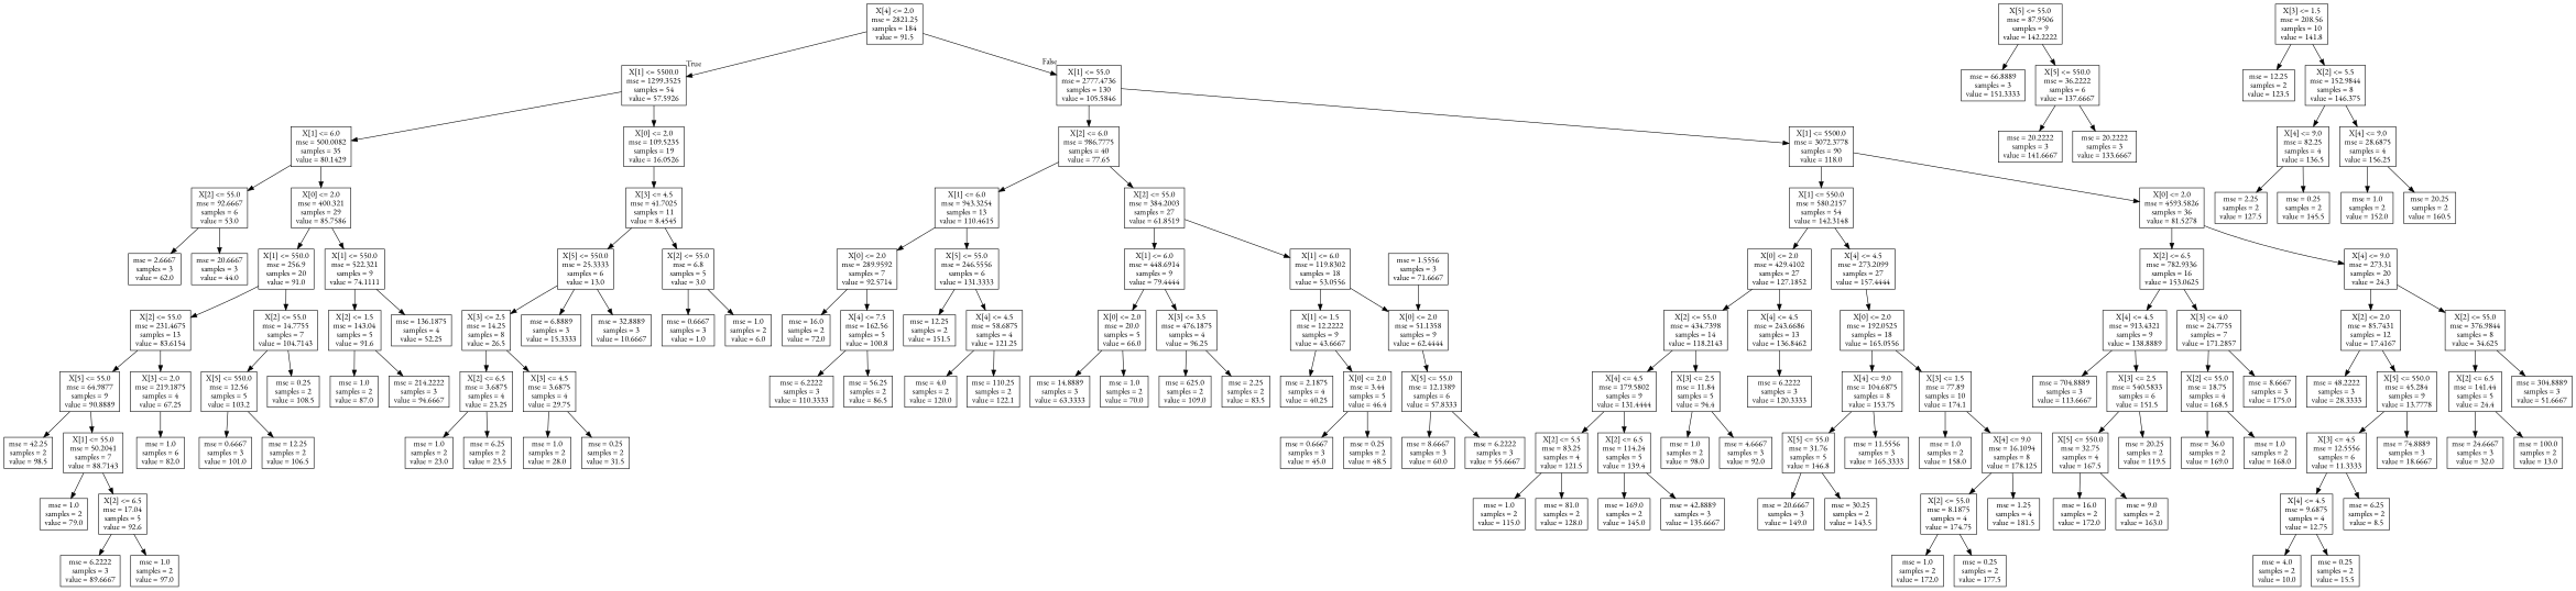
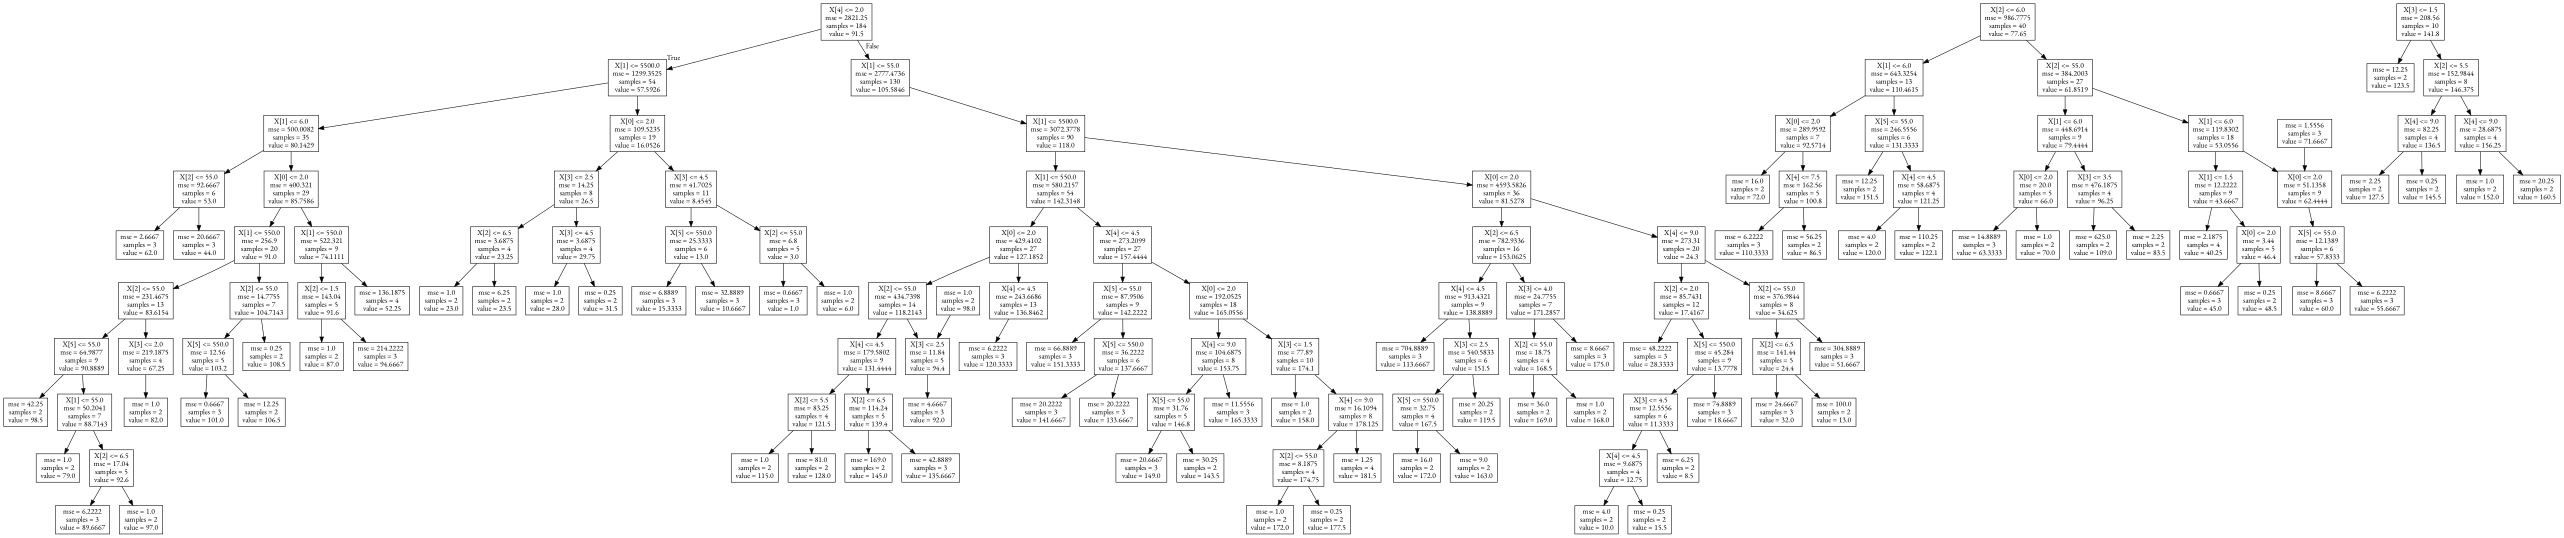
  digraph {
    fontname="EB Garamond"
    node [fontname="EB Garamond" shape=box]
    edge [fontname="EB Garamond"]
    n1 [label="X[4] <= 2.0\nmse = 2821.25\nsamples = 184\nvalue = 91.5"]
    n2 [label="X[1] <= 5500.0\nmse = 1299.3525\nsamples = 54\nvalue = 57.5926"]
    n3 [label="X[1] <= 55.0\nmse = 2777.4736\nsamples = 130\nvalue = 105.5846"]
    n4 [label="X[1] <= 6.0\nmse = 500.0082\nsamples = 35\nvalue = 80.1429"]
    n5 [label="X[0] <= 2.0\nmse = 109.5235\nsamples = 19\nvalue = 16.0526"]
    n6 [label="X[2] <= 6.0\nmse = 986.7775\nsamples = 40\nvalue = 77.65"]
    n7 [label="X[1] <= 5500.0\nmse = 3072.3778\nsamples = 90\nvalue = 118.0"]
    n8 [label="X[2] <= 55.0\nmse = 92.6667\nsamples = 6\nvalue = 53.0"]
    n9 [label="X[0] <= 2.0\nmse = 400.321\nsamples = 29\nvalue = 85.7586"]
    n10 [label="X[3] <= 2.5\nmse = 14.25\nsamples = 8\nvalue = 26.5"]
    n11 [label="X[3] <= 4.5\nmse = 41.7025\nsamples = 11\nvalue = 8.4545"]
    n12 [label="mse = 2.6667\nsamples = 3\nvalue = 62.0"]
    n13 [label="mse = 20.6667\nsamples = 3\nvalue = 44.0"]
    n14 [label="X[1] <= 550.0\nmse = 256.9\nsamples = 20\nvalue = 91.0"]
    n15 [label="X[1] <= 550.0\nmse = 522.321\nsamples = 9\nvalue = 74.1111"]
    n16 [label="X[2] <= 55.0\nmse = 231.4675\nsamples = 13\nvalue = 83.6154"]
    n17 [label="X[2] <= 55.0\nmse = 14.7755\nsamples = 7\nvalue = 104.7143"]
    n18 [label="X[2] <= 1.5\nmse = 143.04\nsamples = 5\nvalue = 91.6"]
    n19 [label="mse = 136.1875\nsamples = 4\nvalue = 52.25"]
    n20 [label="X[5] <= 55.0\nmse = 64.9877\nsamples = 9\nvalue = 90.8889"]
    n21 [label="X[3] <= 2.0\nmse = 219.1875\nsamples = 4\nvalue = 67.25"]
    n22 [label="X[5] <= 550.0\nmse = 12.56\nsamples = 5\nvalue = 103.2"]
    n23 [label="mse = 0.25\nsamples = 2\nvalue = 108.5"]
    n24 [label="mse = 42.25\nsamples = 2\nvalue = 98.5"]
    n25 [label="X[1] <= 55.0\nmse = 50.2041\nsamples = 7\nvalue = 88.7143"]
-   n26 [label="mse = 1.0\nsamples = 6\nvalue = 82.0"]
+   n26 [label="mse = 1.0\nsamples = 2\nvalue = 82.0"]
    n27 [label="mse = 1.0\nsamples = 2\nvalue = 79.0"]
    n28 [label="X[2] <= 6.5\nmse = 17.04\nsamples = 5\nvalue = 92.6"]
    n29 [label="mse = 6.2222\nsamples = 3\nvalue = 89.6667"]
    n30 [label="mse = 1.0\nsamples = 2\nvalue = 97.0"]
    n31 [label="mse = 0.6667\nsamples = 3\nvalue = 101.0"]
    n32 [label="mse = 12.25\nsamples = 2\nvalue = 106.5"]
    n33 [label="mse = 1.0\nsamples = 2\nvalue = 87.0"]
    n34 [label="mse = 214.2222\nsamples = 3\nvalue = 94.6667"]
    n35 [label="X[2] <= 6.5\nmse = 3.6875\nsamples = 4\nvalue = 23.25"]
    n36 [label="X[3] <= 4.5\nmse = 3.6875\nsamples = 4\nvalue = 29.75"]
    n37 [label="X[5] <= 550.0\nmse = 25.3333\nsamples = 6\nvalue = 13.0"]
    n38 [label="X[2] <= 55.0\nmse = 6.8\nsamples = 5\nvalue = 3.0"]
    n39 [label="mse = 1.0\nsamples = 2\nvalue = 23.0"]
    n40 [label="mse = 6.25\nsamples = 2\nvalue = 23.5"]
    n41 [label="mse = 1.0\nsamples = 2\nvalue = 28.0"]
    n42 [label="mse = 0.25\nsamples = 2\nvalue = 31.5"]
    n43 [label="mse = 6.8889\nsamples = 3\nvalue = 15.3333"]
    n44 [label="mse = 32.8889\nsamples = 3\nvalue = 10.6667"]
    n45 [label="mse = 0.6667\nsamples = 3\nvalue = 1.0"]
    n46 [label="mse = 1.0\nsamples = 2\nvalue = 6.0"]
-   n47 [label="X[1] <= 6.0\nmse = 943.3254\nsamples = 13\nvalue = 110.4615"]
+   n47 [label="X[1] <= 6.0\nmse = 643.3254\nsamples = 13\nvalue = 110.4615"]
    n48 [label="X[2] <= 55.0\nmse = 384.2003\nsamples = 27\nvalue = 61.8519"]
    n49 [label="X[1] <= 550.0\nmse = 580.2157\nsamples = 54\nvalue = 142.3148"]
    n50 [label="X[0] <= 2.0\nmse = 4593.5826\nsamples = 36\nvalue = 81.5278"]
    n51 [label="X[0] <= 2.0\nmse = 289.9592\nsamples = 7\nvalue = 92.5714"]
    n52 [label="X[5] <= 55.0\nmse = 246.5556\nsamples = 6\nvalue = 131.3333"]
    n53 [label="X[1] <= 6.0\nmse = 448.6914\nsamples = 9\nvalue = 79.4444"]
    n54 [label="X[1] <= 6.0\nmse = 119.8302\nsamples = 18\nvalue = 53.0556"]
    n55 [label="mse = 16.0\nsamples = 2\nvalue = 72.0"]
    n56 [label="X[4] <= 7.5\nmse = 162.56\nsamples = 5\nvalue = 100.8"]
    n57 [label="mse = 12.25\nsamples = 2\nvalue = 151.5"]
    n58 [label="X[4] <= 4.5\nmse = 58.6875\nsamples = 4\nvalue = 121.25"]
    n59 [label="mse = 6.2222\nsamples = 3\nvalue = 110.3333"]
    n60 [label="mse = 56.25\nsamples = 2\nvalue = 86.5"]
    n61 [label="mse = 4.0\nsamples = 2\nvalue = 120.0"]
    n62 [label="mse = 110.25\nsamples = 2\nvalue = 122.1"]
    n63 [label="X[0] <= 2.0\nmse = 20.0\nsamples = 5\nvalue = 66.0"]
    n64 [label="X[3] <= 3.5\nmse = 476.1875\nsamples = 4\nvalue = 96.25"]
    n65 [label="X[1] <= 1.5\nmse = 12.2222\nsamples = 9\nvalue = 43.6667"]
    n66 [label="X[0] <= 2.0\nmse = 51.1358\nsamples = 9\nvalue = 62.4444"]
    n67 [label="mse = 14.8889\nsamples = 3\nvalue = 63.3333"]
    n68 [label="mse = 1.0\nsamples = 2\nvalue = 70.0"]
    n69 [label="mse = 625.0\nsamples = 2\nvalue = 109.0"]
    n70 [label="mse = 2.25\nsamples = 2\nvalue = 83.5"]
    n71 [label="mse = 2.1875\nsamples = 4\nvalue = 40.25"]
    n72 [label="X[0] <= 2.0\nmse = 3.44\nsamples = 5\nvalue = 46.4"]
    n73 [label="X[5] <= 55.0\nmse = 12.1389\nsamples = 6\nvalue = 57.8333"]
    n74 [label="mse = 0.6667\nsamples = 3\nvalue = 45.0"]
    n75 [label="mse = 0.25\nsamples = 2\nvalue = 48.5"]
    n76 [label="mse = 8.6667\nsamples = 3\nvalue = 60.0"]
    n77 [label="mse = 6.2222\nsamples = 3\nvalue = 55.6667"]
    n78 [label="mse = 1.5556\nsamples = 3\nvalue = 71.6667"]
    n79 [label="X[0] <= 2.0\nmse = 429.4102\nsamples = 27\nvalue = 127.1852"]
    n80 [label="X[4] <= 4.5\nmse = 273.2099\nsamples = 27\nvalue = 157.4444"]
    n81 [label="X[2] <= 6.5\nmse = 782.9336\nsamples = 16\nvalue = 153.0625"]
    n82 [label="X[4] <= 9.0\nmse = 273.31\nsamples = 20\nvalue = 24.3"]
    n83 [label="X[2] <= 55.0\nmse = 434.7398\nsamples = 14\nvalue = 118.2143"]
    n84 [label="X[4] <= 4.5\nmse = 243.6686\nsamples = 13\nvalue = 136.8462"]
    n85 [label="X[5] <= 55.0\nmse = 87.9506\nsamples = 9\nvalue = 142.2222"]
    n86 [label="X[0] <= 2.0\nmse = 192.0525\nsamples = 18\nvalue = 165.0556"]
    n87 [label="X[4] <= 4.5\nmse = 179.5802\nsamples = 9\nvalue = 131.4444"]
    n88 [label="X[3] <= 2.5\nmse = 11.84\nsamples = 5\nvalue = 94.4"]
    n89 [label="mse = 6.2222\nsamples = 3\nvalue = 120.3333"]
    n90 [label="X[2] <= 5.5\nmse = 83.25\nsamples = 4\nvalue = 121.5"]
    n91 [label="X[2] <= 6.5\nmse = 114.24\nsamples = 5\nvalue = 139.4"]
    n92 [label="mse = 1.0\nsamples = 2\nvalue = 98.0"]
    n93 [label="mse = 4.6667\nsamples = 3\nvalue = 92.0"]
    n94 [label="mse = 1.0\nsamples = 2\nvalue = 115.0"]
    n95 [label="mse = 81.0\nsamples = 2\nvalue = 128.0"]
    n96 [label="mse = 169.0\nsamples = 2\nvalue = 145.0"]
    n97 [label="mse = 42.8889\nsamples = 3\nvalue = 135.6667"]
    n98 [label="X[3] <= 1.5\nmse = 208.56\nsamples = 10\nvalue = 141.8"]
    n99 [label="mse = 12.25\nsamples = 2\nvalue = 123.5"]
    n100 [label="X[2] <= 5.5\nmse = 152.9844\nsamples = 8\nvalue = 146.375"]
    n101 [label="X[4] <= 9.0\nmse = 82.25\nsamples = 4\nvalue = 136.5"]
    n102 [label="X[4] <= 9.0\nmse = 28.6875\nsamples = 4\nvalue = 156.25"]
    n103 [label="mse = 2.25\nsamples = 2\nvalue = 127.5"]
    n104 [label="mse = 0.25\nsamples = 2\nvalue = 145.5"]
    n105 [label="mse = 1.0\nsamples = 2\nvalue = 152.0"]
    n106 [label="mse = 20.25\nsamples = 2\nvalue = 160.5"]
    n107 [label="mse = 66.8889\nsamples = 3\nvalue = 151.3333"]
    n108 [label="X[5] <= 550.0\nmse = 36.2222\nsamples = 6\nvalue = 137.6667"]
    n109 [label="X[4] <= 9.0\nmse = 104.6875\nsamples = 8\nvalue = 153.75"]
    n110 [label="X[3] <= 1.5\nmse = 77.89\nsamples = 10\nvalue = 174.1"]
    n111 [label="mse = 20.2222\nsamples = 3\nvalue = 141.6667"]
    n112 [label="mse = 20.2222\nsamples = 3\nvalue = 133.6667"]
    n113 [label="X[5] <= 55.0\nmse = 31.76\nsamples = 5\nvalue = 146.8"]
    n114 [label="mse = 11.5556\nsamples = 3\nvalue = 165.3333"]
    n115 [label="mse = 1.0\nsamples = 2\nvalue = 158.0"]
    n116 [label="X[4] <= 9.0\nmse = 16.1094\nsamples = 8\nvalue = 178.125"]
    n117 [label="mse = 20.6667\nsamples = 3\nvalue = 149.0"]
    n118 [label="mse = 30.25\nsamples = 2\nvalue = 143.5"]
    n119 [label="X[2] <= 55.0\nmse = 8.1875\nsamples = 4\nvalue = 174.75"]
    n120 [label="mse = 1.25\nsamples = 4\nvalue = 181.5"]
    n121 [label="mse = 1.0\nsamples = 2\nvalue = 172.0"]
    n122 [label="mse = 0.25\nsamples = 2\nvalue = 177.5"]
    n123 [label="X[4] <= 4.5\nmse = 913.4321\nsamples = 9\nvalue = 138.8889"]
    n124 [label="X[3] <= 4.0\nmse = 24.7755\nsamples = 7\nvalue = 171.2857"]
    n125 [label="X[2] <= 2.0\nmse = 85.7431\nsamples = 12\nvalue = 17.4167"]
    n126 [label="X[2] <= 55.0\nmse = 376.9844\nsamples = 8\nvalue = 34.625"]
    n127 [label="mse = 704.8889\nsamples = 3\nvalue = 113.6667"]
    n128 [label="X[3] <= 2.5\nmse = 540.5833\nsamples = 6\nvalue = 151.5"]
    n129 [label="X[2] <= 55.0\nmse = 18.75\nsamples = 4\nvalue = 168.5"]
    n130 [label="mse = 8.6667\nsamples = 3\nvalue = 175.0"]
    n131 [label="X[5] <= 550.0\nmse = 32.75\nsamples = 4\nvalue = 167.5"]
    n132 [label="mse = 20.25\nsamples = 2\nvalue = 119.5"]
    n133 [label="mse = 16.0\nsamples = 2\nvalue = 172.0"]
    n134 [label="mse = 9.0\nsamples = 2\nvalue = 163.0"]
    n135 [label="mse = 36.0\nsamples = 2\nvalue = 169.0"]
    n136 [label="mse = 1.0\nsamples = 2\nvalue = 168.0"]
    n137 [label="mse = 48.2222\nsamples = 3\nvalue = 28.3333"]
    n138 [label="X[5] <= 550.0\nmse = 45.284\nsamples = 9\nvalue = 13.7778"]
    n139 [label="X[2] <= 6.5\nmse = 141.44\nsamples = 5\nvalue = 24.4"]
    n140 [label="mse = 304.8889\nsamples = 3\nvalue = 51.6667"]
    n141 [label="X[3] <= 4.5\nmse = 12.5556\nsamples = 6\nvalue = 11.3333"]
    n142 [label="mse = 74.8889\nsamples = 3\nvalue = 18.6667"]
    n143 [label="X[4] <= 4.5\nmse = 9.6875\nsamples = 4\nvalue = 12.75"]
    n144 [label="mse = 6.25\nsamples = 2\nvalue = 8.5"]
    n145 [label="mse = 4.0\nsamples = 2\nvalue = 10.0"]
    n146 [label="mse = 0.25\nsamples = 2\nvalue = 15.5"]
    n147 [label="mse = 24.6667\nsamples = 3\nvalue = 32.0"]
    n148 [label="mse = 100.0\nsamples = 2\nvalue = 13.0"]
    n1 -> n2 [headlabel=True labelangle=45 labeldistance=2.5]
    n1 -> n3 [headlabel=False labelangle=-45 labeldistance=2.5]
    n2 -> n4
    n2 -> n5
-   n3 -> n6
    n3 -> n7
    n4 -> n8
    n4 -> n9
-   n37 -> n10
+   n5 -> n10
    n5 -> n11
    n6 -> n47
    n6 -> n48
    n7 -> n49
    n7 -> n50
    n8 -> n12
    n8 -> n13
    n9 -> n14
    n9 -> n15
    n10 -> n35
    n10 -> n36
    n11 -> n37
    n11 -> n38
    n14 -> n16
    n14 -> n17
    n15 -> n18
    n15 -> n19
    n16 -> n20
    n16 -> n21
    n17 -> n22
    n17 -> n23
    n18 -> n33
    n18 -> n34
    n20 -> n24
    n20 -> n25
    n21 -> n26
    n22 -> n31
    n22 -> n32
    n25 -> n27
    n25 -> n28
    n28 -> n29
    n28 -> n30
    n35 -> n39
    n35 -> n40
    n36 -> n41
    n36 -> n42
    n37 -> n43
    n37 -> n44
    n38 -> n45
    n38 -> n46
    n47 -> n51
    n47 -> n52
    n48 -> n53
    n48 -> n54
    n49 -> n79
    n49 -> n80
    n50 -> n81
    n50 -> n82
    n51 -> n55
    n51 -> n56
    n52 -> n57
    n52 -> n58
    n53 -> n63
    n53 -> n64
    n54 -> n65
    n54 -> n66
    n56 -> n59
    n56 -> n60
    n58 -> n61
    n58 -> n62
    n63 -> n67
    n63 -> n68
    n64 -> n69
    n64 -> n70
    n65 -> n71
    n65 -> n72
    n66 -> n73
    n72 -> n74
    n72 -> n75
    n73 -> n76
    n73 -> n77
    n78 -> n66
    n79 -> n83
    n79 -> n84
+   n80 -> n85
    n80 -> n86
    n81 -> n123
    n81 -> n124
    n82 -> n125
    n82 -> n126
    n83 -> n87
    n83 -> n88
    n84 -> n89
    n85 -> n107
    n85 -> n108
    n86 -> n109
    n86 -> n110
    n87 -> n90
    n87 -> n91
-   n88 -> n92
+   n92 -> n88
    n88 -> n93
    n90 -> n94
    n90 -> n95
    n91 -> n96
    n91 -> n97
    n98 -> n99
    n98 -> n100
    n100 -> n101
    n100 -> n102
    n101 -> n103
    n101 -> n104
    n102 -> n105
    n102 -> n106
    n108 -> n111
    n108 -> n112
    n109 -> n113
    n109 -> n114
    n110 -> n115
    n110 -> n116
    n113 -> n117
    n113 -> n118
    n116 -> n119
    n116 -> n120
    n119 -> n121
    n119 -> n122
    n123 -> n127
    n123 -> n128
    n124 -> n129
    n124 -> n130
    n125 -> n137
    n125 -> n138
    n126 -> n139
    n126 -> n140
    n128 -> n131
    n128 -> n132
    n129 -> n135
    n129 -> n136
    n131 -> n133
    n131 -> n134
    n138 -> n141
    n138 -> n142
    n139 -> n147
    n139 -> n148
    n141 -> n143
    n141 -> n144
    n143 -> n145
    n143 -> n146
  }
